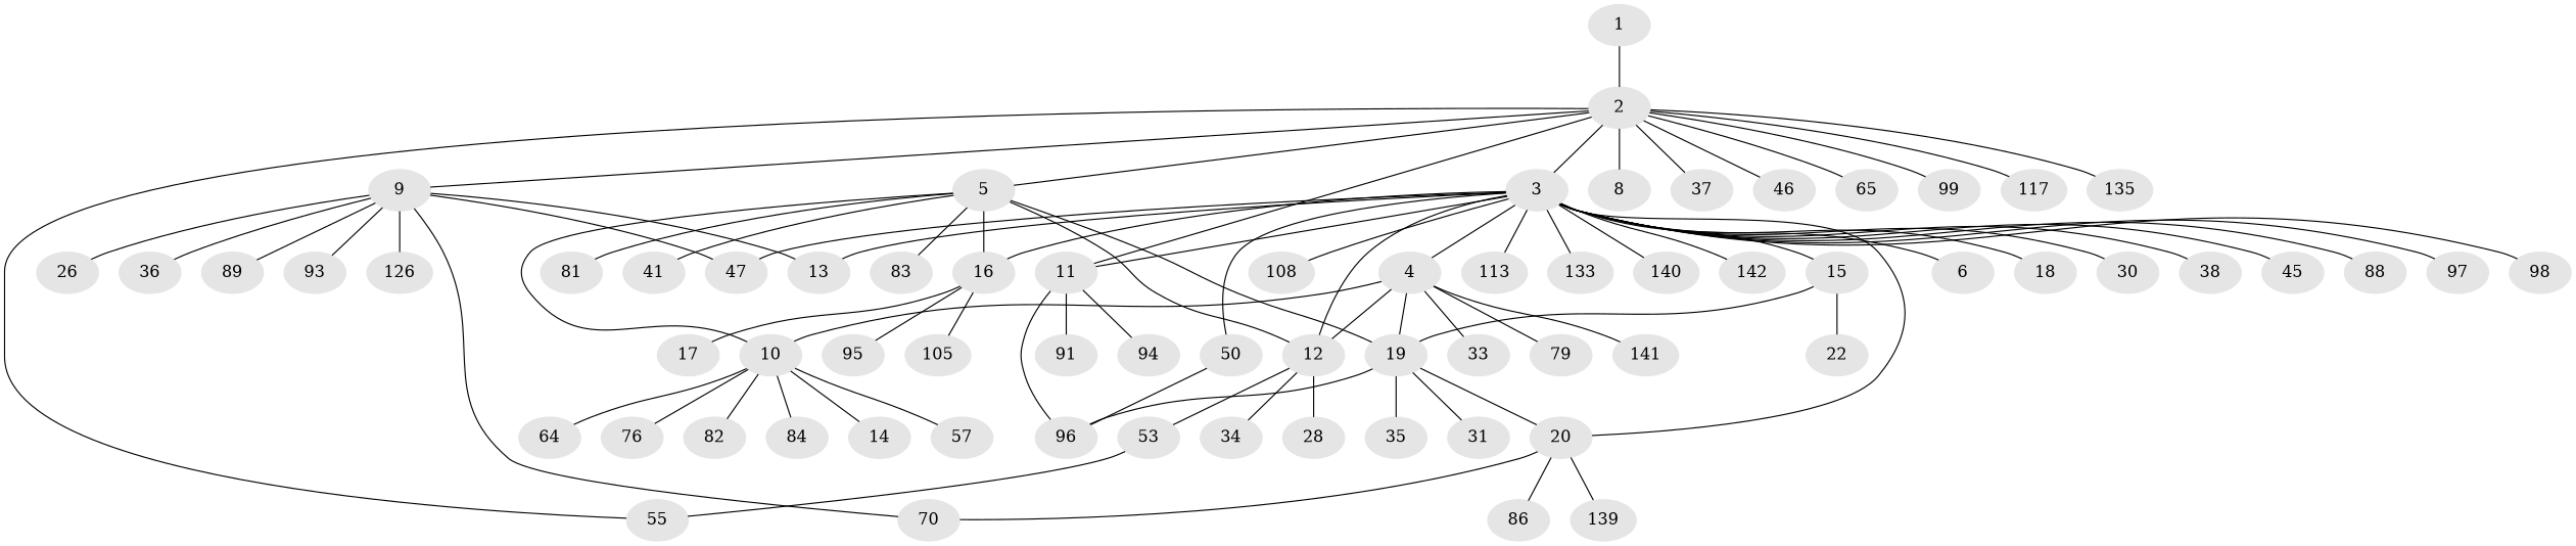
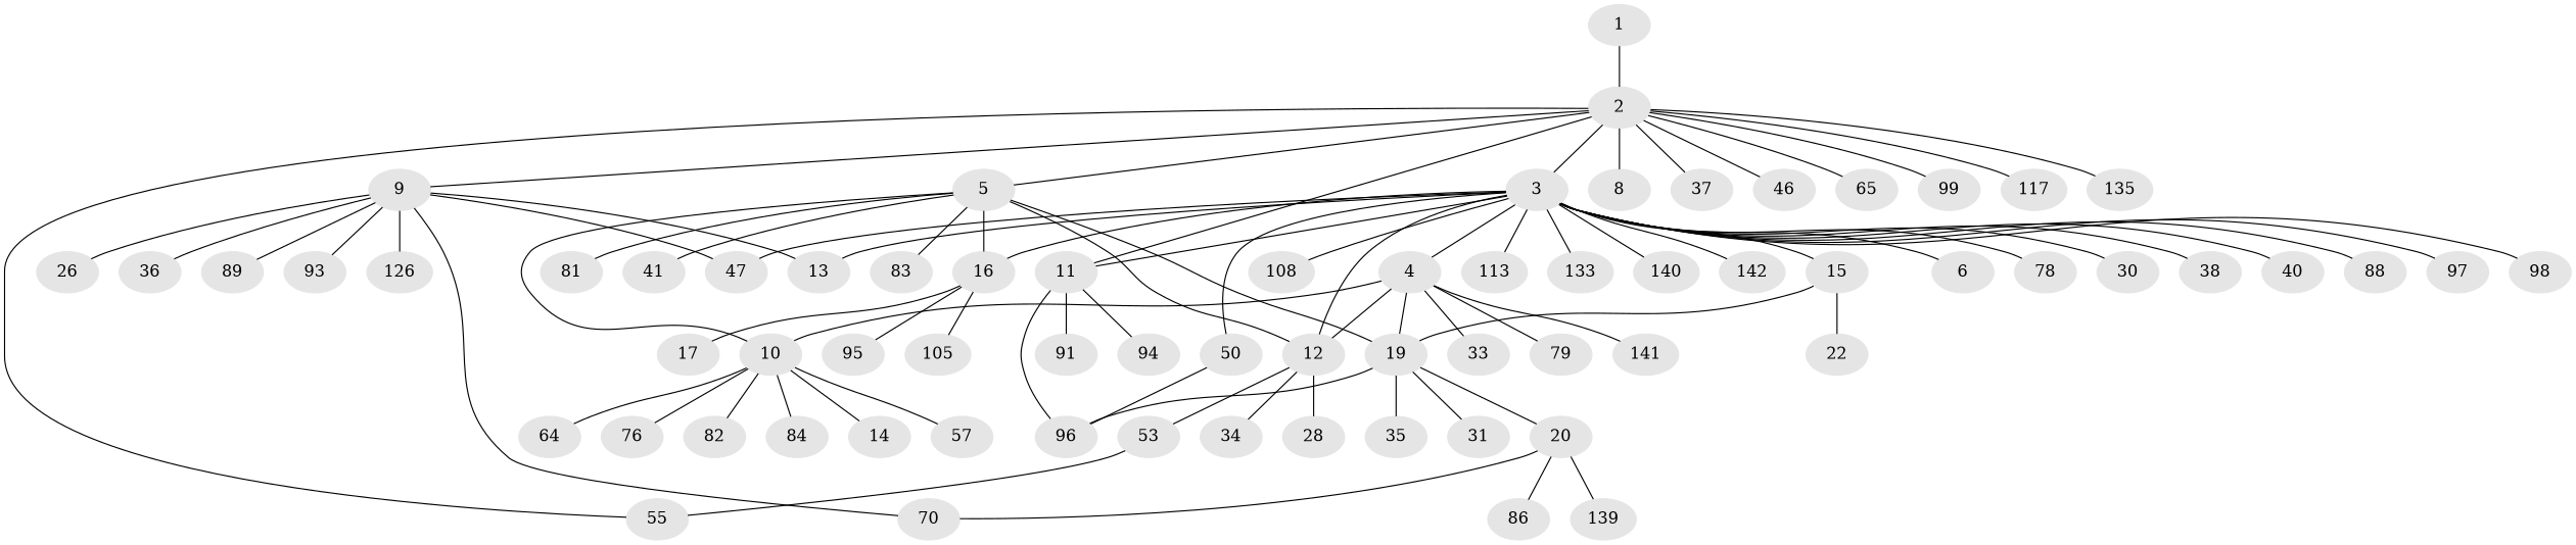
  graph {
    node [color=gray90 style=filled]
    2 [super="+39+7+21+25"]
    3 [super="+29+132+61+63"]
    5 [super="+62"]
    8 [super="+74"]
    9
    11 [super="+44+67+116+120+32"]
    37
    46
    55
    65
    99
    117
    135
    1
    4
    6 [super="+114"]
    12 [super="+24+87"]
    13
    15 [super="+90+119+128"]
    16
-   18 [super="+71+27"]
+   18 [super="+71+27" label=78]
    20 [super="+23+48"]
    30 [super="+78"]
    38
-   40 [super="+52" label=45]
+   40 [super="+52"]
    47
    50
    88 [super="+107"]
    97
    98
    108 [super="+134"]
    113
    133
    140
    142
    10 [super="+49+42"]
    19 [super="+80+102+106+109+45"]
    41
    81
    83
    26 [super="+112+115+118+125+43"]
    36
    70 [super="+77"]
    89
    93
    126
    91
    94
    96 [super="+131"]
    33
    79
    141
    28 [super="+51+54+73"]
    34
    53 [super="+129"]
    22
    17
    95
    105
    86
    139
    14 [super="+100+60"]
    57
    n64 [label=64]
    76
    82
    84
    31
    35
    2 -- 3
    2 -- 5 [weight=2]
    2 -- 8
    2 -- 9
    2 -- 11
    2 -- 37
    2 -- 46
    2 -- 55
    2 -- 65
    2 -- 99
    2 -- 117
    2 -- 135
    3 -- 11
    3 -- 4
    3 -- 6
    3 -- 12
    3 -- 13
    3 -- 15
    3 -- 16
    3 -- 18
-   3 -- 20
    3 -- 30
    3 -- 38
    3 -- 40 [weight=2]
    3 -- 47
    3 -- 50
    3 -- 88
    3 -- 97
    3 -- 98
    3 -- 108
    3 -- 113
    3 -- 133
    3 -- 140
    3 -- 142
    5 -- 12
    5 -- 16
    5 -- 10
    5 -- 19
    5 -- 41
    5 -- 81
    5 -- 83
    9 -- 13
    9 -- 47
    9 -- 26
    9 -- 36
    9 -- 70
    9 -- 89
    9 -- 93
    9 -- 126
    11 -- 91
    11 -- 94
    11 -- 96
    1 -- 2
    4 -- 12
    4 -- 10
    4 -- 19
    4 -- 33
    4 -- 79
    4 -- 141
    12 -- 28
    12 -- 34
    12 -- 53
    15 -- 19
    15 -- 22
    16 -- 17
    16 -- 95
    16 -- 105
    20 -- 70
    20 -- 86
    20 -- 139
    50 -- 96
    10 -- 14
    10 -- 57
    10 -- n64
    10 -- 76
    10 -- 82
    10 -- 84
    19 -- 20
    19 -- 96
    19 -- 31
    19 -- 35
    53 -- 55
  }
